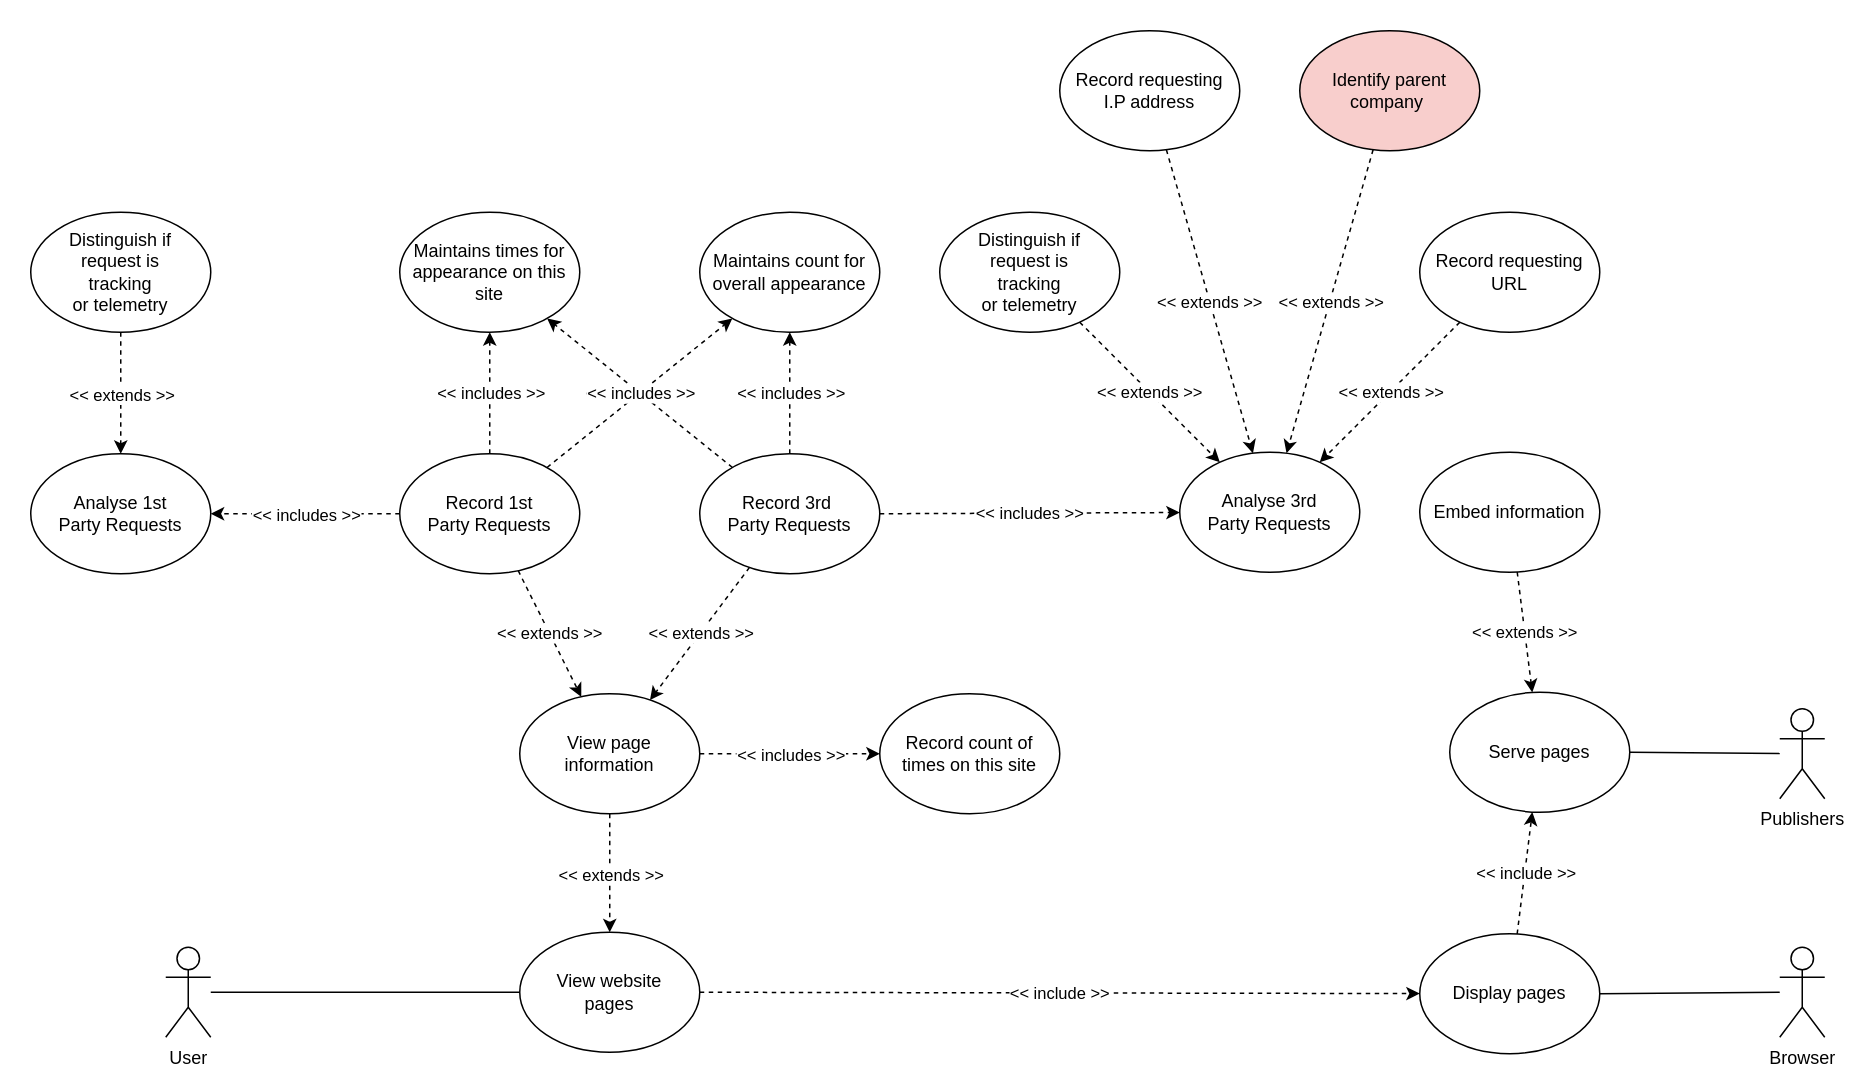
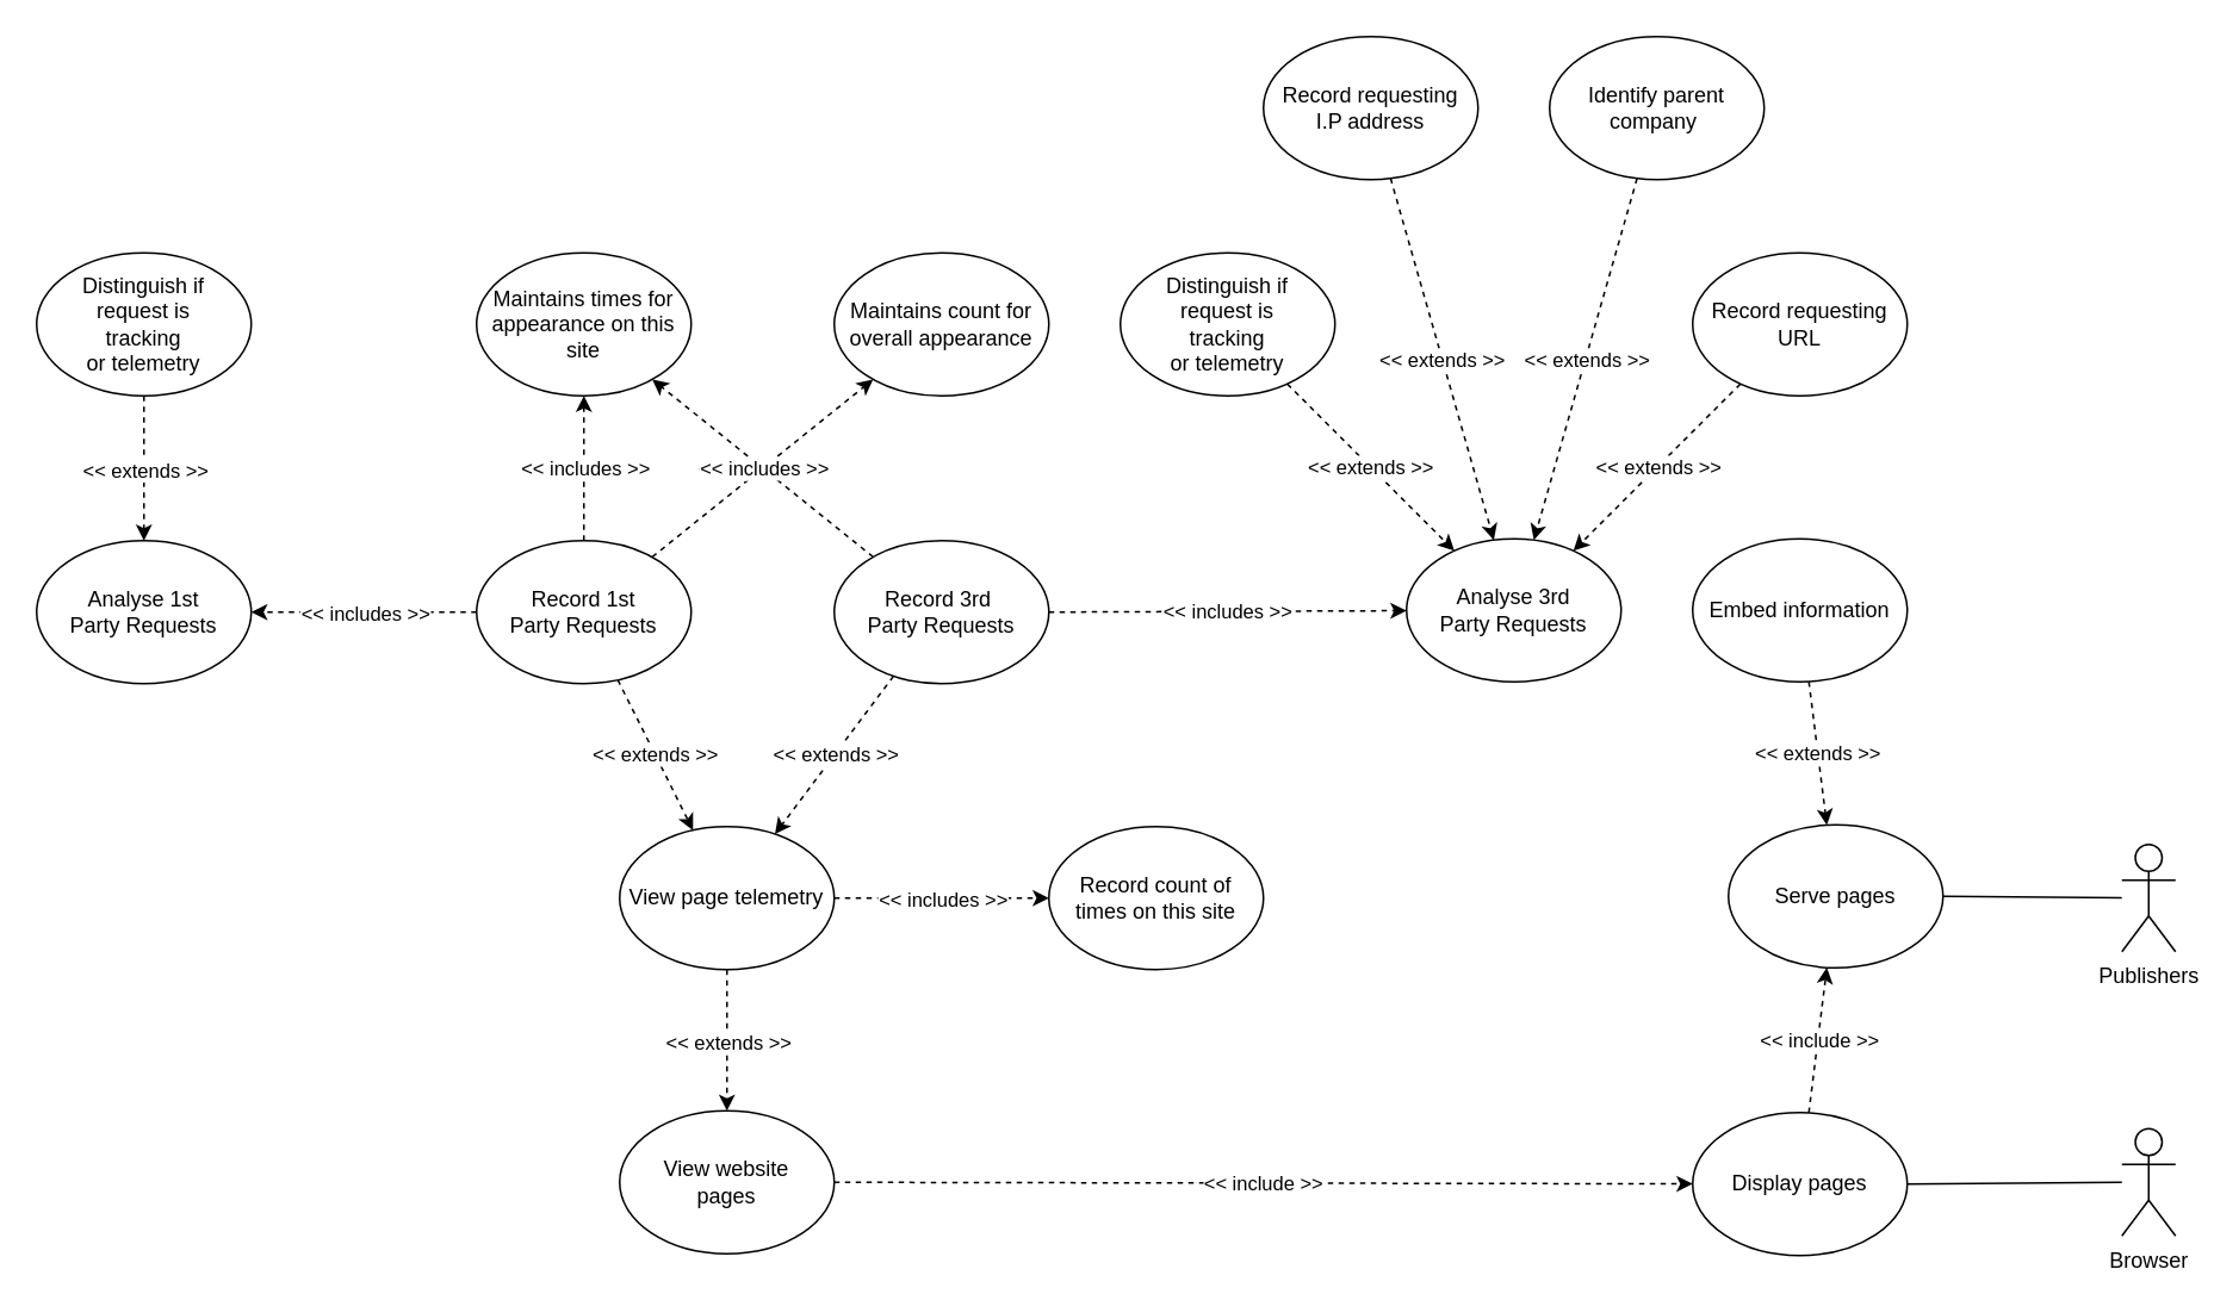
  <mxCell id="0" />
  <mxCell id="1" parent="0" />
- <mxCell id="2" value="User" style="shape=umlActor;verticalLabelPosition=bottom;verticalAlign=top;html=1;outlineConnect=0;" parent="1" vertex="1"><mxGeometry x="110" y="631" width="30" height="60" as="geometry" /></mxCell>
  <mxCell id="3" value="Browser" style="shape=umlActor;verticalLabelPosition=bottom;verticalAlign=top;html=1;outlineConnect=0;" parent="1" vertex="1"><mxGeometry x="1186" y="631" width="30" height="60" as="geometry" /></mxCell>
  <mxCell id="4" value="Publishers" style="shape=umlActor;verticalLabelPosition=bottom;verticalAlign=top;html=1;outlineConnect=0;" parent="1" vertex="1"><mxGeometry x="1186" y="472" width="30" height="60" as="geometry" /></mxCell>
- <mxCell id="5" value="" style="endArrow=none;html=1;" parent="1" source="2" target="6" edge="1"><mxGeometry width="50" height="50" relative="1" as="geometry"><mxPoint x="306" y="561" as="sourcePoint" /><mxPoint x="356" y="511" as="targetPoint" /></mxGeometry></mxCell>
  <mxCell id="6" value="View website&lt;br&gt;pages" style="ellipse;whiteSpace=wrap;html=1;" parent="1" vertex="1"><mxGeometry x="346" y="621" width="120" height="80" as="geometry" /></mxCell>
  <mxCell id="7" value="Display pages" style="ellipse;whiteSpace=wrap;html=1;" parent="1" vertex="1"><mxGeometry x="946" y="622" width="120" height="80" as="geometry" /></mxCell>
  <mxCell id="8" value="" style="endArrow=none;html=1;" parent="1" source="7" target="3" edge="1"><mxGeometry width="50" height="50" relative="1" as="geometry"><mxPoint x="1056" y="981" as="sourcePoint" /><mxPoint x="1106" y="931" as="targetPoint" /></mxGeometry></mxCell>
  <mxCell id="9" value="Serve pages" style="ellipse;whiteSpace=wrap;html=1;" parent="1" vertex="1"><mxGeometry x="966" y="461" width="120" height="80" as="geometry" /></mxCell>
  <mxCell id="10" value="" style="endArrow=classic;html=1;dashed=1;" parent="1" source="6" target="7" edge="1"><mxGeometry relative="1" as="geometry"><mxPoint x="396" y="821" as="sourcePoint" /><mxPoint x="516" y="821" as="targetPoint" /></mxGeometry></mxCell>
  <mxCell id="11" value="&amp;lt;&amp;lt; include &amp;gt;&amp;gt;" style="edgeLabel;resizable=0;html=1;align=center;verticalAlign=middle;" parent="10" connectable="0" vertex="1"><mxGeometry relative="1" as="geometry" /></mxCell>
  <mxCell id="12" value="" style="endArrow=classic;html=1;dashed=1;" parent="1" source="7" target="9" edge="1"><mxGeometry relative="1" as="geometry"><mxPoint x="836" y="821" as="sourcePoint" /><mxPoint x="956" y="821" as="targetPoint" /></mxGeometry></mxCell>
  <mxCell id="13" value="&amp;lt;&amp;lt; include &amp;gt;&amp;gt;" style="edgeLabel;resizable=0;html=1;align=center;verticalAlign=middle;" parent="12" connectable="0" vertex="1"><mxGeometry relative="1" as="geometry" /></mxCell>
  <mxCell id="14" value="" style="endArrow=none;html=1;" parent="1" source="9" target="4" edge="1"><mxGeometry width="50" height="50" relative="1" as="geometry"><mxPoint x="916" y="791" as="sourcePoint" /><mxPoint x="966" y="741" as="targetPoint" /></mxGeometry></mxCell>
  <mxCell id="15" value="Embed information" style="ellipse;whiteSpace=wrap;html=1;" parent="1" vertex="1"><mxGeometry x="946" y="301" width="120" height="80" as="geometry" /></mxCell>
  <mxCell id="16" value="" style="endArrow=classic;html=1;dashed=1;" parent="1" source="15" target="9" edge="1"><mxGeometry relative="1" as="geometry"><mxPoint x="1016" y="632" as="sourcePoint" /><mxPoint x="1016" y="551" as="targetPoint" /></mxGeometry></mxCell>
  <mxCell id="17" value="&amp;lt;&amp;lt; extends &amp;gt;&amp;gt;" style="edgeLabel;resizable=0;html=1;align=center;verticalAlign=middle;" parent="16" connectable="0" vertex="1"><mxGeometry relative="1" as="geometry" /></mxCell>
  <mxCell id="18" value="Maintains times for appearance on this site" style="ellipse;whiteSpace=wrap;html=1;" parent="1" vertex="1"><mxGeometry x="266" y="141" width="120" height="80" as="geometry" /></mxCell>
  <mxCell id="19" value="Distinguish if &lt;br&gt;request is &lt;br&gt;tracking &lt;br&gt;or telemetry" style="ellipse;whiteSpace=wrap;html=1;" parent="1" vertex="1"><mxGeometry x="20" y="141" width="120" height="80" as="geometry" /></mxCell>
  <mxCell id="20" value="Maintains count for overall appearance" style="ellipse;whiteSpace=wrap;html=1;" parent="1" vertex="1"><mxGeometry x="466" y="141" width="120" height="80" as="geometry" /></mxCell>
  <mxCell id="21" value="Record 1st &lt;br&gt;Party Requests" style="ellipse;whiteSpace=wrap;html=1;" parent="1" vertex="1"><mxGeometry x="266" y="302" width="120" height="80" as="geometry" /></mxCell>
  <mxCell id="22" value="Analyse 1st&lt;br&gt;Party Requests" style="ellipse;whiteSpace=wrap;html=1;" parent="1" vertex="1"><mxGeometry x="20" y="302" width="120" height="80" as="geometry" /></mxCell>
- <mxCell id="23" value="View page information" style="ellipse;whiteSpace=wrap;html=1;" parent="1" vertex="1"><mxGeometry x="346" y="462" width="120" height="80" as="geometry" /></mxCell>
+ <mxCell id="23" value="View page telemetry" style="ellipse;whiteSpace=wrap;html=1;" parent="1" vertex="1"><mxGeometry x="346" y="462" width="120" height="80" as="geometry" /></mxCell>
  <mxCell id="24" value="" style="endArrow=classic;html=1;dashed=1;" parent="1" source="23" target="6" edge="1"><mxGeometry relative="1" as="geometry"><mxPoint x="476" y="671" as="sourcePoint" /><mxPoint x="836" y="671.875" as="targetPoint" /></mxGeometry></mxCell>
  <mxCell id="25" value="&amp;lt;&amp;lt; extends &amp;gt;&amp;gt;" style="edgeLabel;resizable=0;html=1;align=center;verticalAlign=middle;" parent="24" connectable="0" vertex="1"><mxGeometry relative="1" as="geometry" /></mxCell>
  <mxCell id="26" value="" style="endArrow=classic;html=1;dashed=1;" parent="1" source="21" target="23" edge="1"><mxGeometry relative="1" as="geometry"><mxPoint x="416" y="552" as="sourcePoint" /><mxPoint x="416" y="631" as="targetPoint" /></mxGeometry></mxCell>
  <mxCell id="27" value="&amp;lt;&amp;lt; extends &amp;gt;&amp;gt;" style="edgeLabel;resizable=0;html=1;align=center;verticalAlign=middle;" parent="26" connectable="0" vertex="1"><mxGeometry relative="1" as="geometry" /></mxCell>
  <mxCell id="28" value="" style="endArrow=classic;html=1;dashed=1;" parent="1" source="21" target="18" edge="1"><mxGeometry relative="1" as="geometry"><mxPoint x="216" y="451" as="sourcePoint" /><mxPoint x="618" y="488" as="targetPoint" /></mxGeometry></mxCell>
  <mxCell id="29" value="&amp;lt;&amp;lt; includes &amp;gt;&amp;gt;" style="edgeLabel;resizable=0;html=1;align=center;verticalAlign=middle;" parent="28" connectable="0" vertex="1"><mxGeometry relative="1" as="geometry" /></mxCell>
  <mxCell id="30" value="" style="endArrow=classic;html=1;dashed=1;" parent="1" source="21" target="20" edge="1"><mxGeometry relative="1" as="geometry"><mxPoint x="327.165" y="314.022" as="sourcePoint" /><mxPoint x="284.08" y="228.924" as="targetPoint" /></mxGeometry></mxCell>
  <mxCell id="31" value="&amp;lt;&amp;lt; includes &amp;gt;&amp;gt;" style="edgeLabel;resizable=0;html=1;align=center;verticalAlign=middle;" parent="30" connectable="0" vertex="1"><mxGeometry relative="1" as="geometry" /></mxCell>
  <mxCell id="32" value="" style="endArrow=classic;html=1;dashed=1;" parent="1" source="21" target="22" edge="1"><mxGeometry relative="1" as="geometry"><mxPoint x="364.835" y="314.022" as="sourcePoint" /><mxPoint x="407.132" y="228.971" as="targetPoint" /></mxGeometry></mxCell>
  <mxCell id="33" value="&amp;lt;&amp;lt; includes &amp;gt;&amp;gt;" style="edgeLabel;resizable=0;html=1;align=center;verticalAlign=middle;" parent="32" connectable="0" vertex="1"><mxGeometry relative="1" as="geometry" /></mxCell>
  <mxCell id="34" value="" style="endArrow=classic;html=1;dashed=1;" parent="1" source="19" target="22" edge="1"><mxGeometry relative="1" as="geometry"><mxPoint x="-102" y="376" as="sourcePoint" /><mxPoint x="122" y="488" as="targetPoint" /></mxGeometry></mxCell>
  <mxCell id="35" value="&amp;lt;&amp;lt; extends &amp;gt;&amp;gt;" style="edgeLabel;resizable=0;html=1;align=center;verticalAlign=middle;" parent="34" connectable="0" vertex="1"><mxGeometry relative="1" as="geometry" /></mxCell>
  <mxCell id="36" value="Distinguish if &lt;br&gt;request is &lt;br&gt;tracking &lt;br&gt;or telemetry" style="ellipse;whiteSpace=wrap;html=1;" parent="1" vertex="1"><mxGeometry x="626" y="141" width="120" height="80" as="geometry" /></mxCell>
  <mxCell id="37" value="Record 3rd&amp;nbsp;&lt;br&gt;Party Requests" style="ellipse;whiteSpace=wrap;html=1;" parent="1" vertex="1"><mxGeometry x="466" y="302" width="120" height="80" as="geometry" /></mxCell>
  <mxCell id="38" value="Analyse 3rd&lt;br&gt;Party Requests" style="ellipse;whiteSpace=wrap;html=1;" parent="1" vertex="1"><mxGeometry x="786" y="301" width="120" height="80" as="geometry" /></mxCell>
  <mxCell id="39" value="" style="endArrow=classic;html=1;dashed=1;" parent="1" source="37" target="18" edge="1"><mxGeometry relative="1" as="geometry"><mxPoint x="447" y="451" as="sourcePoint" /><mxPoint x="505.08" y="218.924" as="targetPoint" /></mxGeometry></mxCell>
  <mxCell id="40" value="&amp;lt;&amp;lt; includes &amp;gt;&amp;gt;" style="edgeLabel;resizable=0;html=1;align=center;verticalAlign=middle;" parent="39" connectable="0" vertex="1"><mxGeometry relative="1" as="geometry" /></mxCell>
- <mxCell id="41" value="" style="endArrow=classic;html=1;dashed=1;" parent="1" source="37" target="20" edge="1"><mxGeometry relative="1" as="geometry"><mxPoint x="558.165" y="314.022" as="sourcePoint" /><mxPoint x="628.132" y="218.971" as="targetPoint" /></mxGeometry></mxCell>
- <mxCell id="42" value="&amp;lt;&amp;lt; includes &amp;gt;&amp;gt;" style="edgeLabel;resizable=0;html=1;align=center;verticalAlign=middle;" parent="41" connectable="0" vertex="1"><mxGeometry relative="1" as="geometry" /></mxCell>
  <mxCell id="43" value="" style="endArrow=classic;html=1;dashed=1;" parent="1" source="37" target="38" edge="1"><mxGeometry relative="1" as="geometry"><mxPoint x="595.835" y="314.022" as="sourcePoint" /><mxPoint x="638.132" y="228.971" as="targetPoint" /></mxGeometry></mxCell>
  <mxCell id="44" value="&amp;lt;&amp;lt; includes &amp;gt;&amp;gt;" style="edgeLabel;resizable=0;html=1;align=center;verticalAlign=middle;" parent="43" connectable="0" vertex="1"><mxGeometry relative="1" as="geometry" /></mxCell>
  <mxCell id="45" value="" style="endArrow=classic;html=1;dashed=1;" parent="1" source="36" target="38" edge="1"><mxGeometry relative="1" as="geometry"><mxPoint x="664" y="375" as="sourcePoint" /><mxPoint x="888" y="487" as="targetPoint" /></mxGeometry></mxCell>
  <mxCell id="46" value="&amp;lt;&amp;lt; extends &amp;gt;&amp;gt;" style="edgeLabel;resizable=0;html=1;align=center;verticalAlign=middle;" parent="45" connectable="0" vertex="1"><mxGeometry relative="1" as="geometry" /></mxCell>
  <mxCell id="47" value="" style="endArrow=classic;html=1;dashed=1;" parent="1" source="37" target="23" edge="1"><mxGeometry relative="1" as="geometry"><mxPoint x="362.818" y="390.396" as="sourcePoint" /><mxPoint x="399.2" y="473.6" as="targetPoint" /></mxGeometry></mxCell>
  <mxCell id="48" value="&amp;lt;&amp;lt; extends &amp;gt;&amp;gt;" style="edgeLabel;resizable=0;html=1;align=center;verticalAlign=middle;" parent="47" connectable="0" vertex="1"><mxGeometry relative="1" as="geometry" /></mxCell>
  <mxCell id="49" value="Record requesting&lt;br&gt;I.P address" style="ellipse;whiteSpace=wrap;html=1;" parent="1" vertex="1"><mxGeometry x="706" y="20" width="120" height="80" as="geometry" /></mxCell>
  <mxCell id="50" value="Record requesting&lt;br&gt;URL" style="ellipse;whiteSpace=wrap;html=1;" parent="1" vertex="1"><mxGeometry x="946" y="141" width="120" height="80" as="geometry" /></mxCell>
  <mxCell id="51" value="" style="endArrow=classic;html=1;dashed=1;" parent="1" source="49" target="38" edge="1"><mxGeometry relative="1" as="geometry"><mxPoint x="794.644" y="228.02" as="sourcePoint" /><mxPoint x="837.026" y="313.053" as="targetPoint" /></mxGeometry></mxCell>
  <mxCell id="52" value="&amp;lt;&amp;lt; extends &amp;gt;&amp;gt;" style="edgeLabel;resizable=0;html=1;align=center;verticalAlign=middle;" parent="51" connectable="0" vertex="1"><mxGeometry relative="1" as="geometry" /></mxCell>
  <mxCell id="53" value="" style="endArrow=classic;html=1;dashed=1;" parent="1" source="50" target="38" edge="1"><mxGeometry relative="1" as="geometry"><mxPoint x="856" y="110" as="sourcePoint" /><mxPoint x="856" y="311" as="targetPoint" /></mxGeometry></mxCell>
  <mxCell id="54" value="&amp;lt;&amp;lt; extends &amp;gt;&amp;gt;" style="edgeLabel;resizable=0;html=1;align=center;verticalAlign=middle;" parent="53" connectable="0" vertex="1"><mxGeometry relative="1" as="geometry" /></mxCell>
  <mxCell id="55" value="Record count of &lt;br&gt;times on this site" style="ellipse;whiteSpace=wrap;html=1;" parent="1" vertex="1"><mxGeometry x="586" y="462" width="120" height="80" as="geometry" /></mxCell>
  <mxCell id="56" value="" style="endArrow=classic;html=1;dashed=1;" parent="1" source="23" target="55" edge="1"><mxGeometry relative="1" as="geometry"><mxPoint x="476" y="542" as="sourcePoint" /><mxPoint x="596" y="542" as="targetPoint" /></mxGeometry></mxCell>
  <mxCell id="57" value="&amp;lt;&amp;lt; includes &amp;gt;&amp;gt;" style="edgeLabel;resizable=0;html=1;align=center;verticalAlign=middle;" parent="56" connectable="0" vertex="1"><mxGeometry relative="1" as="geometry" /></mxCell>
- <mxCell id="58" value="Identify parent company&amp;nbsp;" style="ellipse;whiteSpace=wrap;html=1;fillColor=#f8cecc;" vertex="1" parent="1"><mxGeometry x="866" y="20" width="120" height="80" as="geometry" /></mxCell>
+ <mxCell id="58" value="Identify parent company&amp;nbsp;" style="ellipse;whiteSpace=wrap;html=1;" vertex="1" parent="1"><mxGeometry x="866" y="20" width="120" height="80" as="geometry" /></mxCell>
  <mxCell id="59" value="" style="endArrow=classic;html=1;dashed=1;" edge="1" parent="1" source="58" target="38"><mxGeometry relative="1" as="geometry"><mxPoint x="1236" y="228" as="sourcePoint" /><mxPoint x="1288" y="61" as="targetPoint" /></mxGeometry></mxCell>
  <mxCell id="60" value="&amp;lt;&amp;lt; extends &amp;gt;&amp;gt;" style="edgeLabel;resizable=0;html=1;align=center;verticalAlign=middle;" connectable="0" vertex="1" parent="59"><mxGeometry relative="1" as="geometry" /></mxCell>
